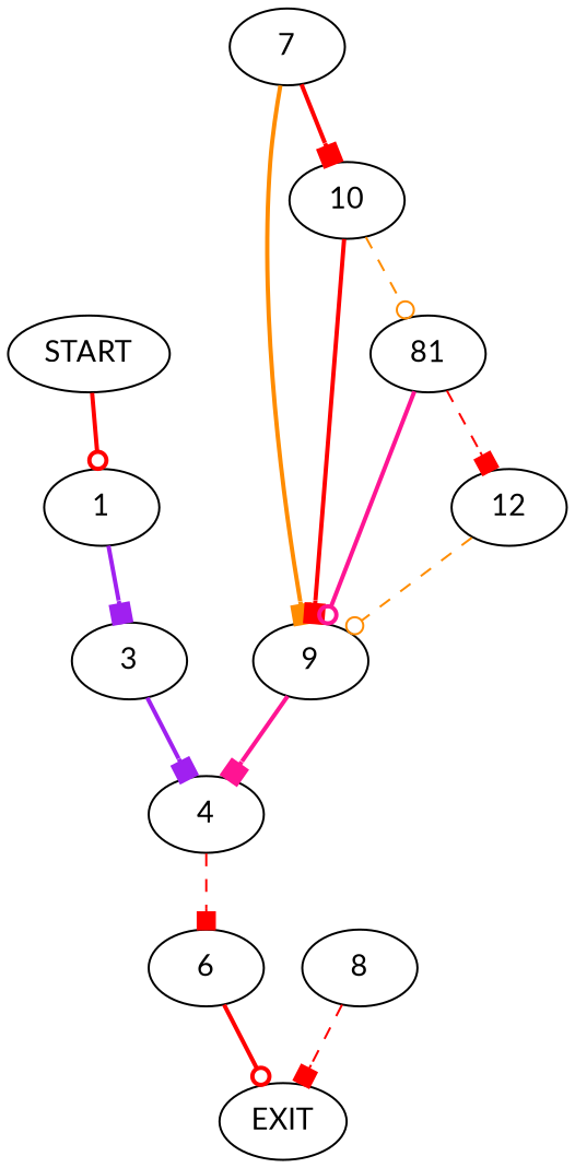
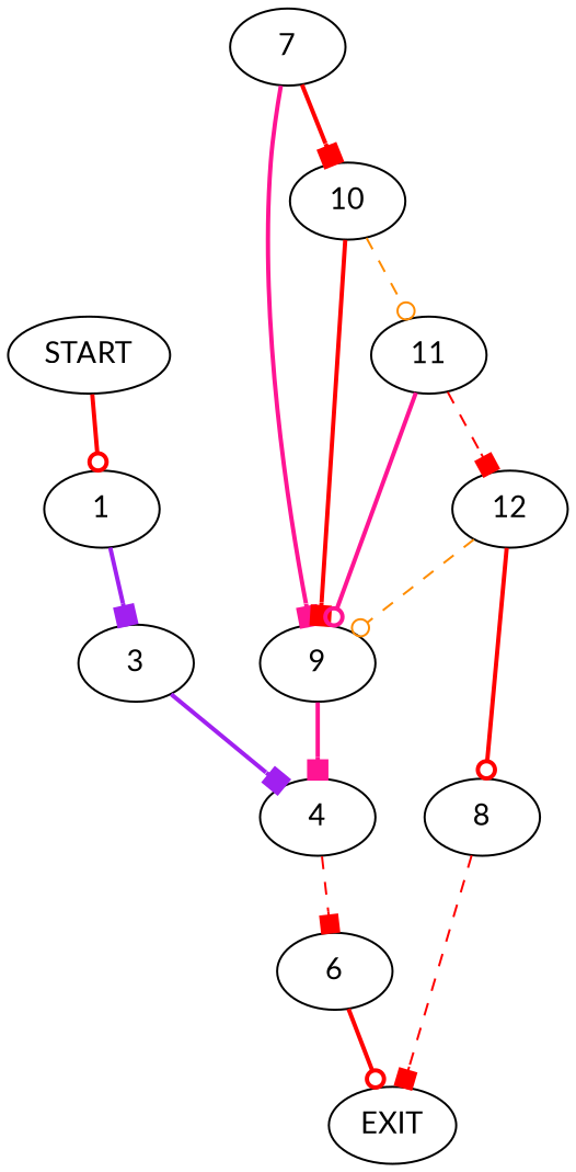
  digraph {
    fontname=Lato
    node [fontname=Lato]
    edge [arrowhead=box color=red fontname=Lato style=bold]
    n1 [label=START]
    1
    3
    n4 [label=EXIT]
    4
    6
    7
    9
    10
    8
-   11 [label=81]
+   11
    12
    n1 -> 1 [arrowhead=odot]
    1 -> 3 [color=purple]
    3 -> 4 [color=purple]
    4 -> 6 [style=dashed]
    6 -> n4 [arrowhead=odot]
-   7 -> 9 [color=darkorange]
+   7 -> 9 [color=deeppink]
    7 -> 10
    9 -> 4 [color=deeppink]
    10 -> 9
    10 -> 11 [arrowhead=odot color=darkorange style=dashed]
    8 -> n4 [style=dashed]
    11 -> 9 [arrowhead=odot color=deeppink]
    11 -> 12 [style=dashed]
    12 -> 9 [arrowhead=odot color=darkorange style=dashed]
+   12 -> 8 [arrowhead=odot]
  }
